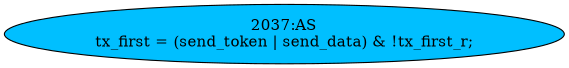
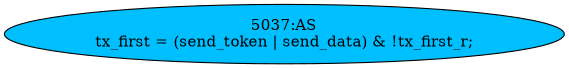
  strict digraph {
-   n1 [ast="<pyverilog.vparser.ast.Assign object at 0x7f13b557d850>" def_var="['tx_first']" fillcolor=deepskyblue label="2037:AS\ntx_first = (send_token | send_data) & !tx_first_r;" statements="[]" style=filled typ=Assign use_var="['send_token', 'send_data', 'tx_first_r']"]
+   n1 [ast="<pyverilog.vparser.ast.Assign object at 0x7f13b557d850>" def_var="['tx_first']" fillcolor=deepskyblue label="5037:AS\ntx_first = (send_token | send_data) & !tx_first_r;" statements="[]" style=filled typ=Assign use_var="['send_token', 'send_data', 'tx_first_r']"]
  }
